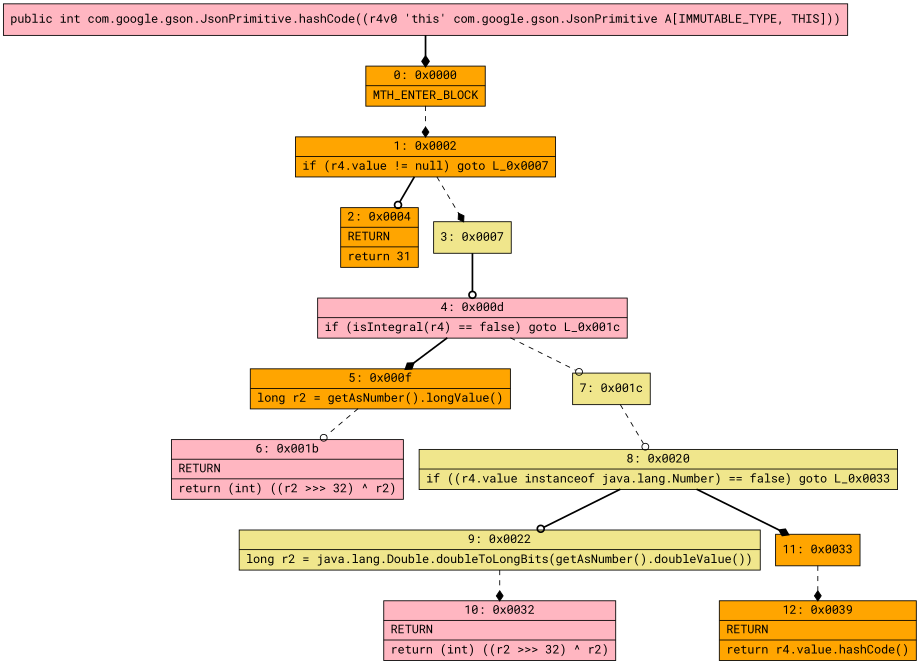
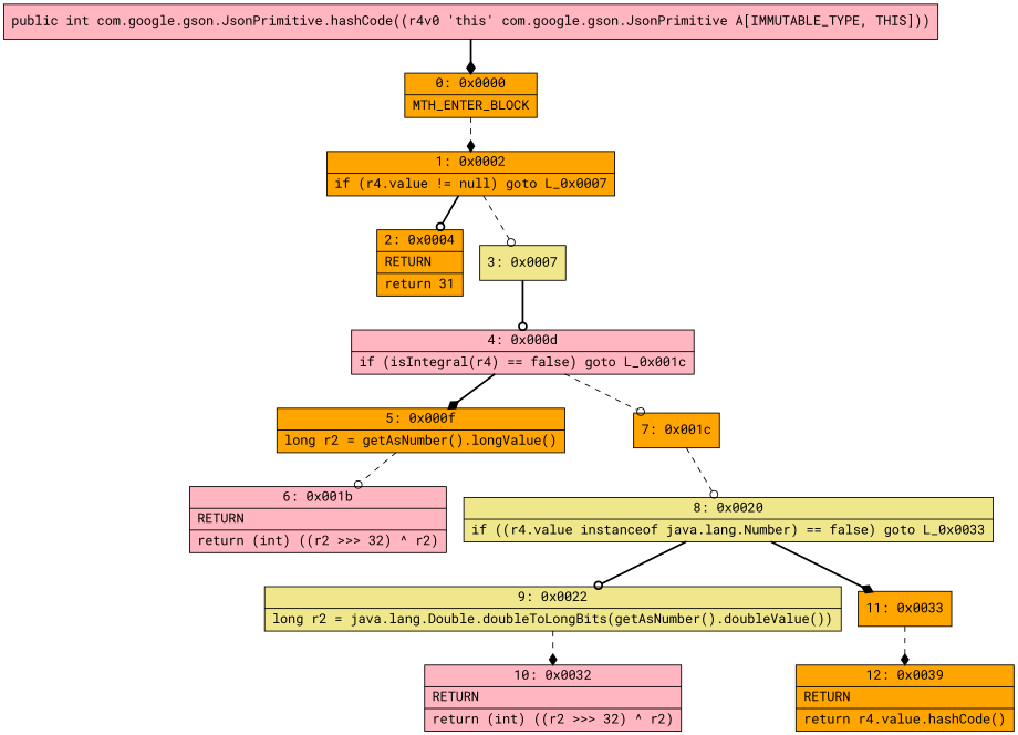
  digraph {
    fontname="Roboto Mono"
    node [fillcolor=orange fontname="Roboto Mono" shape=record style=filled]
    edge [arrowhead=odot fontname="Roboto Mono" style=dashed]
    n1 [label="{0\:\ 0x0000|MTH_ENTER_BLOCK\l}"]
    n2 [label="{1\:\ 0x0002|if (r4.value != null) goto L_0x0007\l}"]
    n3 [label="{2\:\ 0x0004|RETURN\l|return 31\l}"]
    n4 [fillcolor=khaki label="{3\:\ 0x0007}"]
    n5 [fillcolor=lightpink label="{4\:\ 0x000d|if (isIntegral(r4) == false) goto L_0x001c\l}"]
    n6 [label="{5\:\ 0x000f|long r2 = getAsNumber().longValue()\l}"]
-   n7 [fillcolor=khaki label="{7\:\ 0x001c}"]
+   n7 [label="{7\:\ 0x001c}"]
    n8 [fillcolor=lightpink label="{6\:\ 0x001b|RETURN\l|return (int) ((r2 \>\>\> 32) ^ r2)\l}"]
    n9 [fillcolor=khaki label="{8\:\ 0x0020|if ((r4.value instanceof java.lang.Number) == false) goto L_0x0033\l}"]
    n10 [fillcolor=khaki label="{9\:\ 0x0022|long r2 = java.lang.Double.doubleToLongBits(getAsNumber().doubleValue())\l}"]
    n11 [label="{11\:\ 0x0033}"]
    n12 [fillcolor=lightpink label="{10\:\ 0x0032|RETURN\l|return (int) ((r2 \>\>\> 32) ^ r2)\l}"]
    n13 [label="{12\:\ 0x0039|RETURN\l|return r4.value.hashCode()\l}"]
    n14 [fillcolor=lightpink label="{public int com.google.gson.JsonPrimitive.hashCode((r4v0 'this' com.google.gson.JsonPrimitive A[IMMUTABLE_TYPE, THIS])) }"]
    n1 -> n2 [arrowhead=diamond]
    n2 -> n3 [style=bold]
-   n2 -> n4 [arrowhead=diamond]
+   n2 -> n4
    n4 -> n5 [style=bold]
    n5 -> n6 [arrowhead=diamond style=bold]
    n5 -> n7
    n6 -> n8
    n7 -> n9
    n9 -> n10 [style=bold]
    n9 -> n11 [arrowhead=diamond style=bold]
    n10 -> n12 [arrowhead=diamond]
    n11 -> n13 [arrowhead=diamond]
    n14 -> n1 [arrowhead=diamond style=bold]
  }
